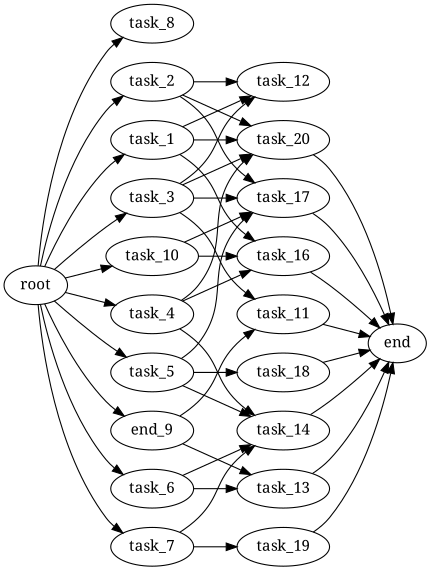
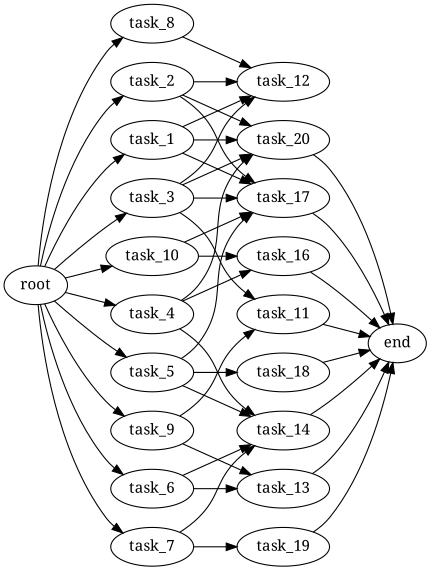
  digraph {
    fontname="Noto Serif"
    rankdir=LR
    node [fontname="Noto Serif"]
    edge [fontname="Noto Serif"]
    root
    task_1
    task_2
    task_3
    task_4
    task_5
    task_6
    task_7
    task_8
-   task_9 [label=end_9]
+   task_9
    task_10
    task_12
    task_16
    task_20
    task_17
    task_11
    task_14
    task_18
    task_13
    task_19
    end
    root -> task_1
    root -> task_2
    root -> task_3
    root -> task_4
    root -> task_5
    root -> task_6
    root -> task_7
    root -> task_8
    root -> task_9
    root -> task_10
    task_1 -> task_12
-   task_1 -> task_16
+   task_1 -> task_17
    task_1 -> task_20
    task_2 -> task_12
    task_2 -> task_20
    task_2 -> task_17
    task_3 -> task_12
    task_3 -> task_20
    task_3 -> task_17
    task_3 -> task_11
    task_4 -> task_16
    task_4 -> task_20
    task_4 -> task_14
    task_5 -> task_17
    task_5 -> task_14
    task_5 -> task_18
    task_6 -> task_14
    task_6 -> task_13
    task_7 -> task_14
    task_7 -> task_19
+   task_8 -> task_12
    task_9 -> task_11
    task_9 -> task_13
    task_10 -> task_16
    task_10 -> task_17
    task_16 -> end
    task_20 -> end
    task_17 -> end
    task_11 -> end
    task_14 -> end
    task_18 -> end
    task_13 -> end
    task_19 -> end
  }
